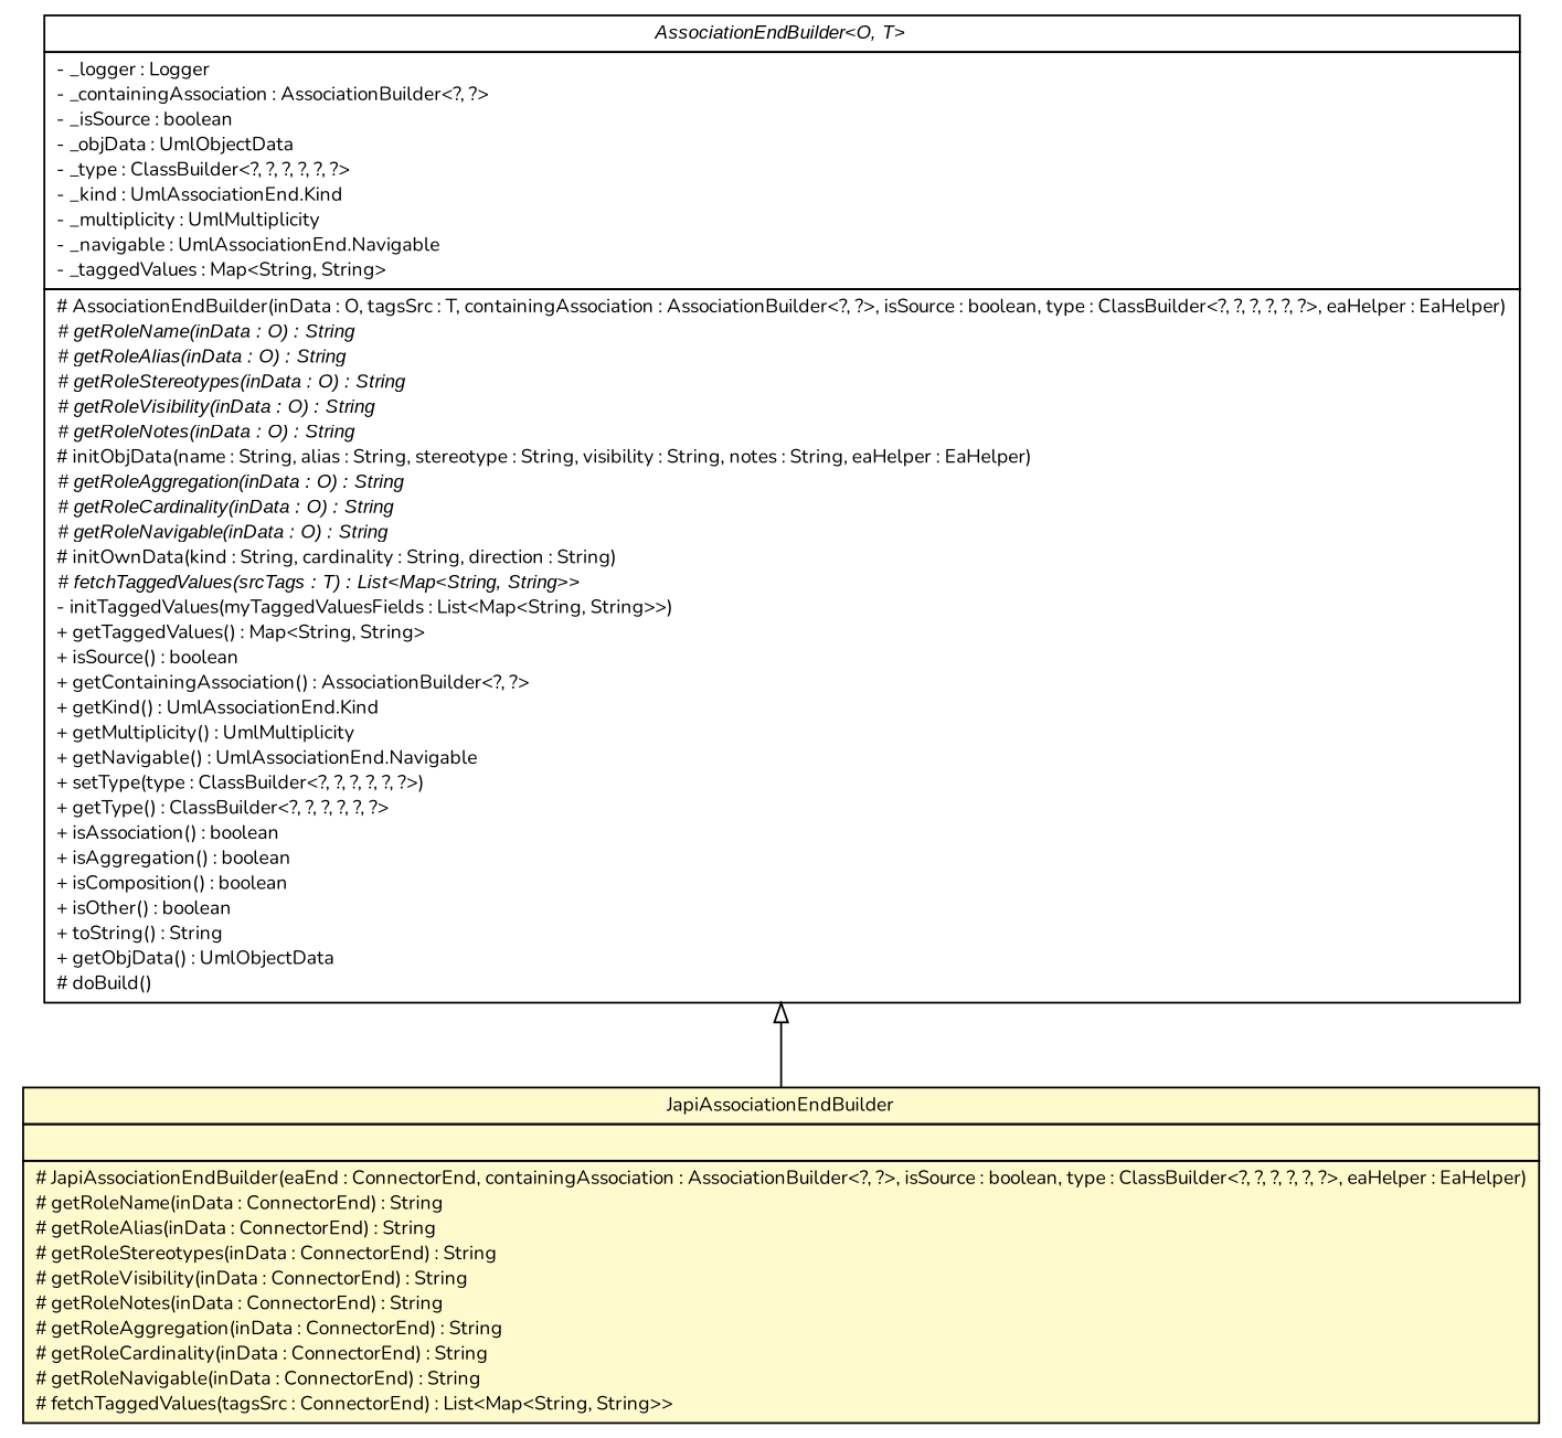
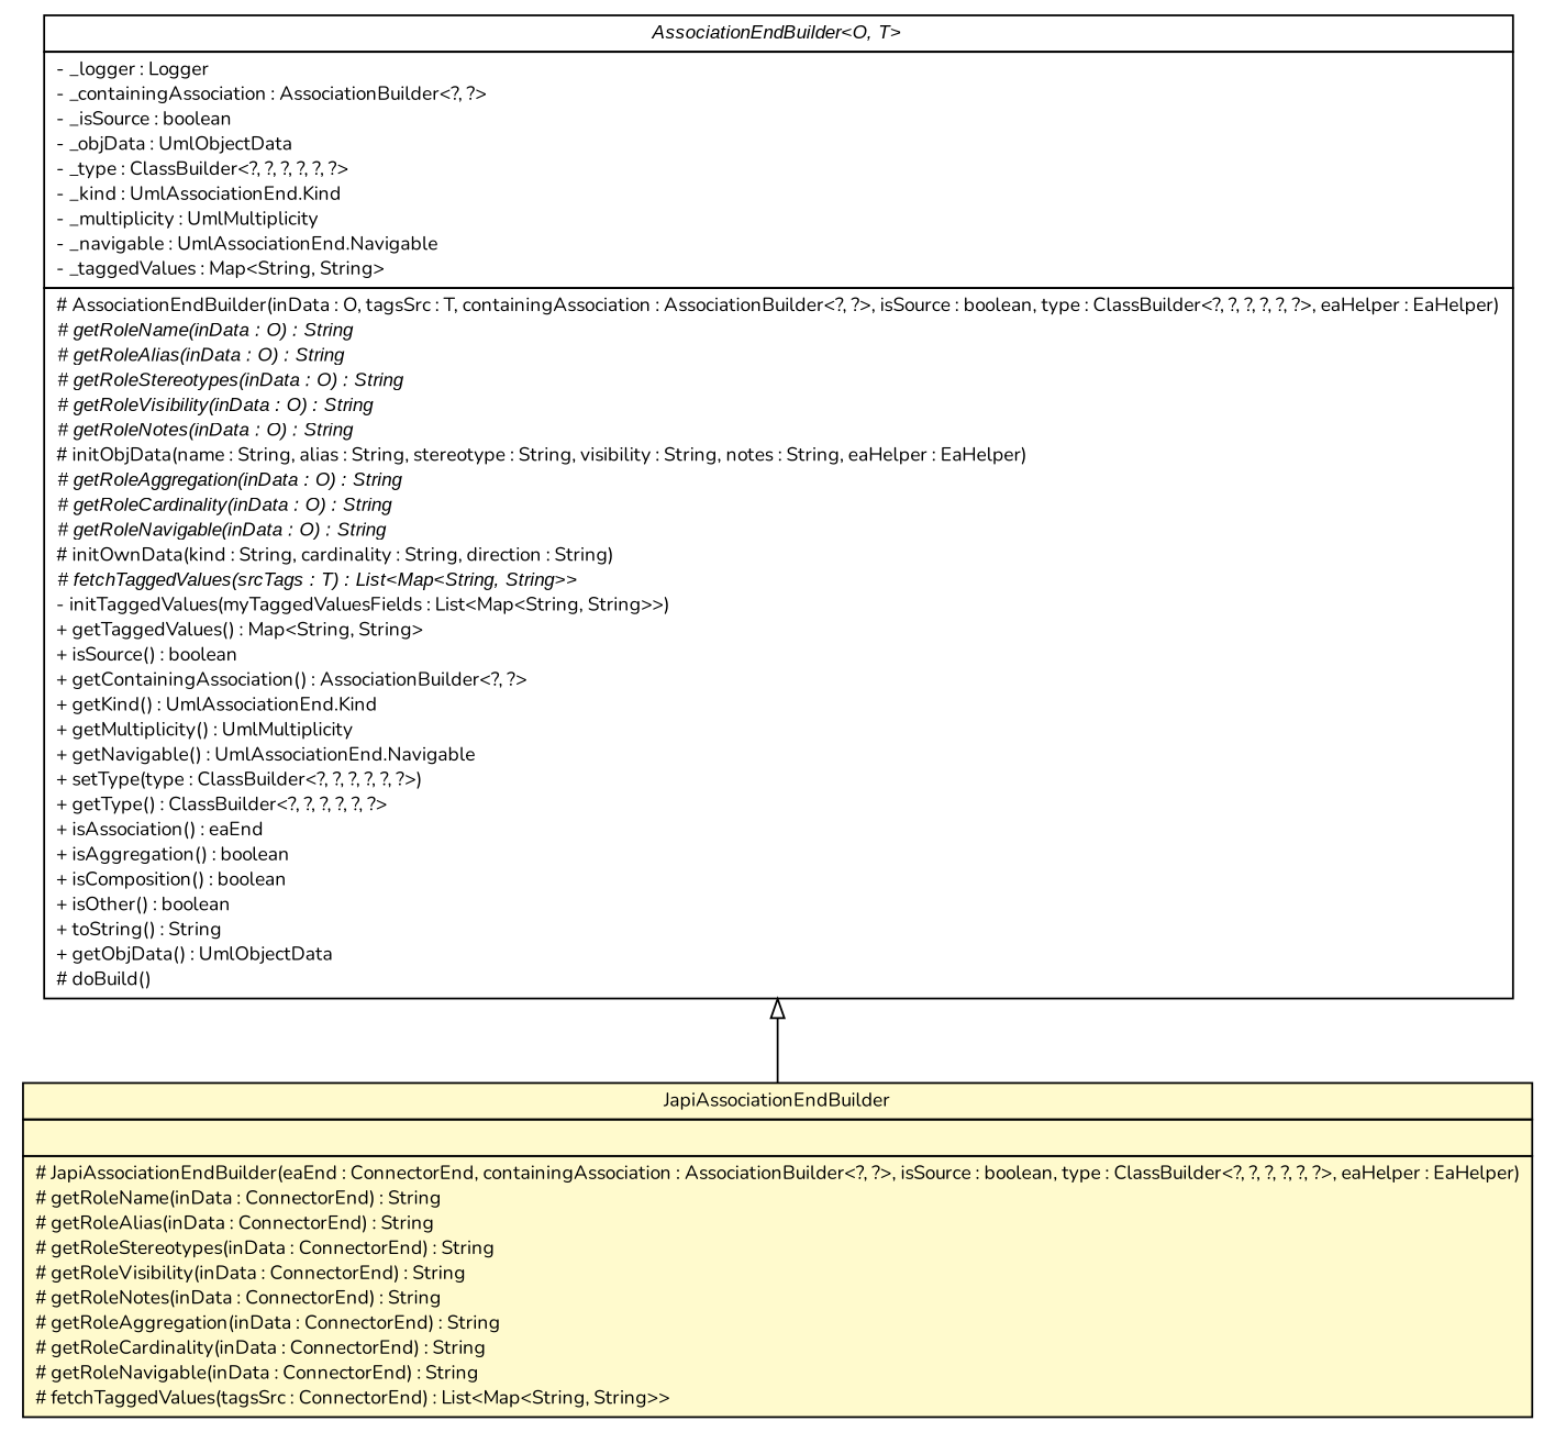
  digraph {
    nodesep=0.25
    ranksep=0.5
    fontname=Nunito
    node [fontcolor=black fontname=Nunito fontsize=10.0 shape=plaintext]
-   n1 [label=<<table title="org.tanjakostic.jcleancim.builder.ea.AssociationEndBuilder" border="0" cellborder="1" cellspacing="0" cellpadding="2" port="p" href="../AssociationEndBuilder.html"> 		<tr><td><table border="0" cellspacing="0" cellpadding="1"> <tr><td align="center" balign="center"><font face="Arial Italic"> AssociationEndBuilder&lt;O, T&gt; </font></td></tr> 		</table></td></tr> 		<tr><td><table border="0" cellspacing="0" cellpadding="1"> <tr><td align="left" balign="left"> - _logger : Logger </td></tr> <tr><td align="left" balign="left"> - _containingAssociation : AssociationBuilder&lt;?, ?&gt; </td></tr> <tr><td align="left" balign="left"> - _isSource : boolean </td></tr> <tr><td align="left" balign="left"> - _objData : UmlObjectData </td></tr> <tr><td align="left" balign="left"> - _type : ClassBuilder&lt;?, ?, ?, ?, ?, ?&gt; </td></tr> <tr><td align="left" balign="left"> - _kind : UmlAssociationEnd.Kind </td></tr> <tr><td align="left" balign="left"> - _multiplicity : UmlMultiplicity </td></tr> <tr><td align="left" balign="left"> - _navigable : UmlAssociationEnd.Navigable </td></tr> <tr><td align="left" balign="left"> - _taggedValues : Map&lt;String, String&gt; </td></tr> 		</table></td></tr> 		<tr><td><table border="0" cellspacing="0" cellpadding="1"> <tr><td align="left" balign="left"> # AssociationEndBuilder(inData : O, tagsSrc : T, containingAssociation : AssociationBuilder&lt;?, ?&gt;, isSource : boolean, type : ClassBuilder&lt;?, ?, ?, ?, ?, ?&gt;, eaHelper : EaHelper) </td></tr> <tr><td align="left" balign="left"><font face="Arial Italic" point-size="10.0"> # getRoleName(inData : O) : String </font></td></tr> <tr><td align="left" balign="left"><font face="Arial Italic" point-size="10.0"> # getRoleAlias(inData : O) : String </font></td></tr> <tr><td align="left" balign="left"><font face="Arial Italic" point-size="10.0"> # getRoleStereotypes(inData : O) : String </font></td></tr> <tr><td align="left" balign="left"><font face="Arial Italic" point-size="10.0"> # getRoleVisibility(inData : O) : String </font></td></tr> <tr><td align="left" balign="left"><font face="Arial Italic" point-size="10.0"> # getRoleNotes(inData : O) : String </font></td></tr> <tr><td align="left" balign="left"> # initObjData(name : String, alias : String, stereotype : String, visibility : String, notes : String, eaHelper : EaHelper) </td></tr> <tr><td align="left" balign="left"><font face="Arial Italic" point-size="10.0"> # getRoleAggregation(inData : O) : String </font></td></tr> <tr><td align="left" balign="left"><font face="Arial Italic" point-size="10.0"> # getRoleCardinality(inData : O) : String </font></td></tr> <tr><td align="left" balign="left"><font face="Arial Italic" point-size="10.0"> # getRoleNavigable(inData : O) : String </font></td></tr> <tr><td align="left" balign="left"> # initOwnData(kind : String, cardinality : String, direction : String) </td></tr> <tr><td align="left" balign="left"><font face="Arial Italic" point-size="10.0"> # fetchTaggedValues(srcTags : T) : List&lt;Map&lt;String, String&gt;&gt; </font></td></tr> <tr><td align="left" balign="left"> - initTaggedValues(myTaggedValuesFields : List&lt;Map&lt;String, String&gt;&gt;) </td></tr> <tr><td align="left" balign="left"> + getTaggedValues() : Map&lt;String, String&gt; </td></tr> <tr><td align="left" balign="left"> + isSource() : boolean </td></tr> <tr><td align="left" balign="left"> + getContainingAssociation() : AssociationBuilder&lt;?, ?&gt; </td></tr> <tr><td align="left" balign="left"> + getKind() : UmlAssociationEnd.Kind </td></tr> <tr><td align="left" balign="left"> + getMultiplicity() : UmlMultiplicity </td></tr> <tr><td align="left" balign="left"> + getNavigable() : UmlAssociationEnd.Navigable </td></tr> <tr><td align="left" balign="left"> + setType(type : ClassBuilder&lt;?, ?, ?, ?, ?, ?&gt;) </td></tr> <tr><td align="left" balign="left"> + getType() : ClassBuilder&lt;?, ?, ?, ?, ?, ?&gt; </td></tr> <tr><td align="left" balign="left"> + isAssociation() : boolean </td></tr> <tr><td align="left" balign="left"> + isAggregation() : boolean </td></tr> <tr><td align="left" balign="left"> + isComposition() : boolean </td></tr> <tr><td align="left" balign="left"> + isOther() : boolean </td></tr> <tr><td align="left" balign="left"> + toString() : String </td></tr> <tr><td align="left" balign="left"> + getObjData() : UmlObjectData </td></tr> <tr><td align="left" balign="left"> # doBuild() </td></tr> 		</table></td></tr> 		</table>>]
+   n1 [label=<<table title="org.tanjakostic.jcleancim.builder.ea.AssociationEndBuilder" border="0" cellborder="1" cellspacing="0" cellpadding="2" port="p" href="../AssociationEndBuilder.html"> 		<tr><td><table border="0" cellspacing="0" cellpadding="1"> <tr><td align="center" balign="center"><font face="Arial Italic"> AssociationEndBuilder&lt;O, T&gt; </font></td></tr> 		</table></td></tr> 		<tr><td><table border="0" cellspacing="0" cellpadding="1"> <tr><td align="left" balign="left"> - _logger : Logger </td></tr> <tr><td align="left" balign="left"> - _containingAssociation : AssociationBuilder&lt;?, ?&gt; </td></tr> <tr><td align="left" balign="left"> - _isSource : boolean </td></tr> <tr><td align="left" balign="left"> - _objData : UmlObjectData </td></tr> <tr><td align="left" balign="left"> - _type : ClassBuilder&lt;?, ?, ?, ?, ?, ?&gt; </td></tr> <tr><td align="left" balign="left"> - _kind : UmlAssociationEnd.Kind </td></tr> <tr><td align="left" balign="left"> - _multiplicity : UmlMultiplicity </td></tr> <tr><td align="left" balign="left"> - _navigable : UmlAssociationEnd.Navigable </td></tr> <tr><td align="left" balign="left"> - _taggedValues : Map&lt;String, String&gt; </td></tr> 		</table></td></tr> 		<tr><td><table border="0" cellspacing="0" cellpadding="1"> <tr><td align="left" balign="left"> # AssociationEndBuilder(inData : O, tagsSrc : T, containingAssociation : AssociationBuilder&lt;?, ?&gt;, isSource : boolean, type : ClassBuilder&lt;?, ?, ?, ?, ?, ?&gt;, eaHelper : EaHelper) </td></tr> <tr><td align="left" balign="left"><font face="Arial Italic" point-size="10.0"> # getRoleName(inData : O) : String </font></td></tr> <tr><td align="left" balign="left"><font face="Arial Italic" point-size="10.0"> # getRoleAlias(inData : O) : String </font></td></tr> <tr><td align="left" balign="left"><font face="Arial Italic" point-size="10.0"> # getRoleStereotypes(inData : O) : String </font></td></tr> <tr><td align="left" balign="left"><font face="Arial Italic" point-size="10.0"> # getRoleVisibility(inData : O) : String </font></td></tr> <tr><td align="left" balign="left"><font face="Arial Italic" point-size="10.0"> # getRoleNotes(inData : O) : String </font></td></tr> <tr><td align="left" balign="left"> # initObjData(name : String, alias : String, stereotype : String, visibility : String, notes : String, eaHelper : EaHelper) </td></tr> <tr><td align="left" balign="left"><font face="Arial Italic" point-size="10.0"> # getRoleAggregation(inData : O) : String </font></td></tr> <tr><td align="left" balign="left"><font face="Arial Italic" point-size="10.0"> # getRoleCardinality(inData : O) : String </font></td></tr> <tr><td align="left" balign="left"><font face="Arial Italic" point-size="10.0"> # getRoleNavigable(inData : O) : String </font></td></tr> <tr><td align="left" balign="left"> # initOwnData(kind : String, cardinality : String, direction : String) </td></tr> <tr><td align="left" balign="left"><font face="Arial Italic" point-size="10.0"> # fetchTaggedValues(srcTags : T) : List&lt;Map&lt;String, String&gt;&gt; </font></td></tr> <tr><td align="left" balign="left"> - initTaggedValues(myTaggedValuesFields : List&lt;Map&lt;String, String&gt;&gt;) </td></tr> <tr><td align="left" balign="left"> + getTaggedValues() : Map&lt;String, String&gt; </td></tr> <tr><td align="left" balign="left"> + isSource() : boolean </td></tr> <tr><td align="left" balign="left"> + getContainingAssociation() : AssociationBuilder&lt;?, ?&gt; </td></tr> <tr><td align="left" balign="left"> + getKind() : UmlAssociationEnd.Kind </td></tr> <tr><td align="left" balign="left"> + getMultiplicity() : UmlMultiplicity </td></tr> <tr><td align="left" balign="left"> + getNavigable() : UmlAssociationEnd.Navigable </td></tr> <tr><td align="left" balign="left"> + setType(type : ClassBuilder&lt;?, ?, ?, ?, ?, ?&gt;) </td></tr> <tr><td align="left" balign="left"> + getType() : ClassBuilder&lt;?, ?, ?, ?, ?, ?&gt; </td></tr> <tr><td align="left" balign="left"> + isAssociation() : eaEnd </td></tr> <tr><td align="left" balign="left"> + isAggregation() : boolean </td></tr> <tr><td align="left" balign="left"> + isComposition() : boolean </td></tr> <tr><td align="left" balign="left"> + isOther() : boolean </td></tr> <tr><td align="left" balign="left"> + toString() : String </td></tr> <tr><td align="left" balign="left"> + getObjData() : UmlObjectData </td></tr> <tr><td align="left" balign="left"> # doBuild() </td></tr> 		</table></td></tr> 		</table>>]
    n2 [label=<<table title="org.tanjakostic.jcleancim.builder.ea.japi.JapiAssociationEndBuilder" border="0" cellborder="1" cellspacing="0" cellpadding="2" port="p" bgcolor="lemonChiffon" href="./JapiAssociationEndBuilder.html"> 		<tr><td><table border="0" cellspacing="0" cellpadding="1"> <tr><td align="center" balign="center"> JapiAssociationEndBuilder </td></tr> 		</table></td></tr> 		<tr><td><table border="0" cellspacing="0" cellpadding="1"> <tr><td align="left" balign="left">  </td></tr> 		</table></td></tr> 		<tr><td><table border="0" cellspacing="0" cellpadding="1"> <tr><td align="left" balign="left"> # JapiAssociationEndBuilder(eaEnd : ConnectorEnd, containingAssociation : AssociationBuilder&lt;?, ?&gt;, isSource : boolean, type : ClassBuilder&lt;?, ?, ?, ?, ?, ?&gt;, eaHelper : EaHelper) </td></tr> <tr><td align="left" balign="left"> # getRoleName(inData : ConnectorEnd) : String </td></tr> <tr><td align="left" balign="left"> # getRoleAlias(inData : ConnectorEnd) : String </td></tr> <tr><td align="left" balign="left"> # getRoleStereotypes(inData : ConnectorEnd) : String </td></tr> <tr><td align="left" balign="left"> # getRoleVisibility(inData : ConnectorEnd) : String </td></tr> <tr><td align="left" balign="left"> # getRoleNotes(inData : ConnectorEnd) : String </td></tr> <tr><td align="left" balign="left"> # getRoleAggregation(inData : ConnectorEnd) : String </td></tr> <tr><td align="left" balign="left"> # getRoleCardinality(inData : ConnectorEnd) : String </td></tr> <tr><td align="left" balign="left"> # getRoleNavigable(inData : ConnectorEnd) : String </td></tr> <tr><td align="left" balign="left"> # fetchTaggedValues(tagsSrc : ConnectorEnd) : List&lt;Map&lt;String, String&gt;&gt; </td></tr> 		</table></td></tr> 		</table>>]
    n1 -> n2 [arrowtail=empty dir=back fontname=Nunito fontsize=10 headport=p labelfontname=arial labelfontsize=10 tailport=p]
  }
